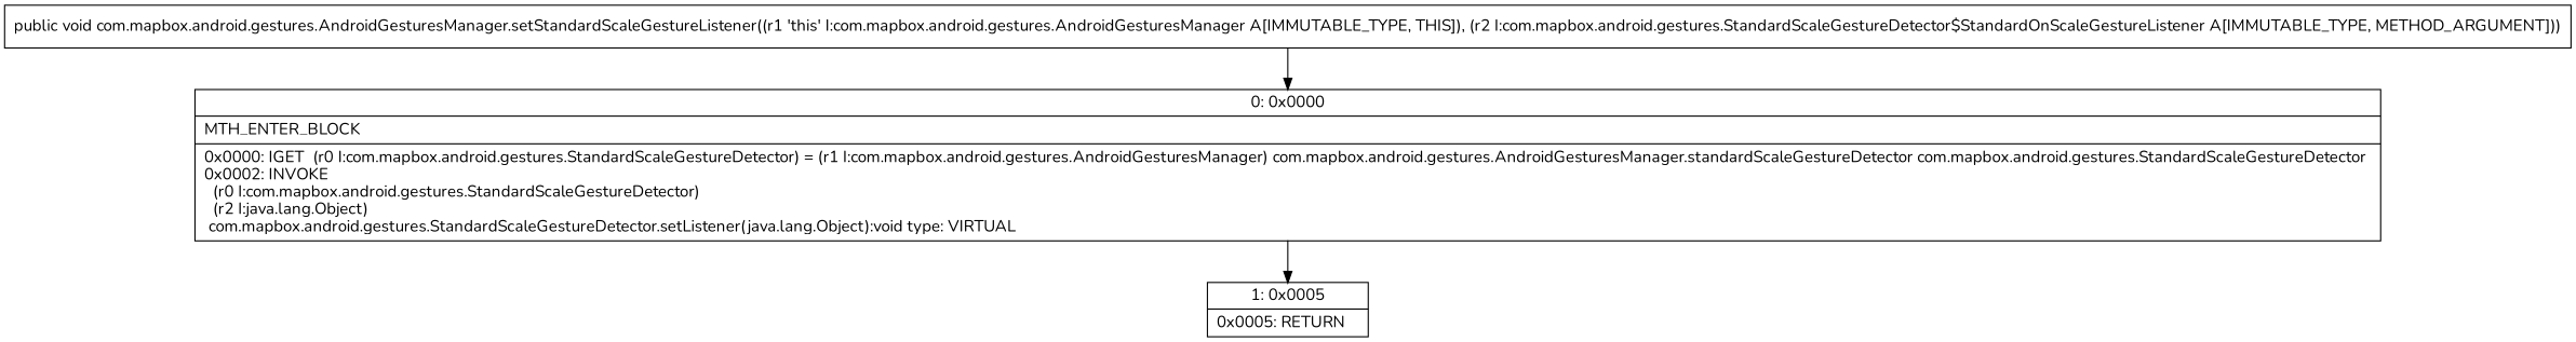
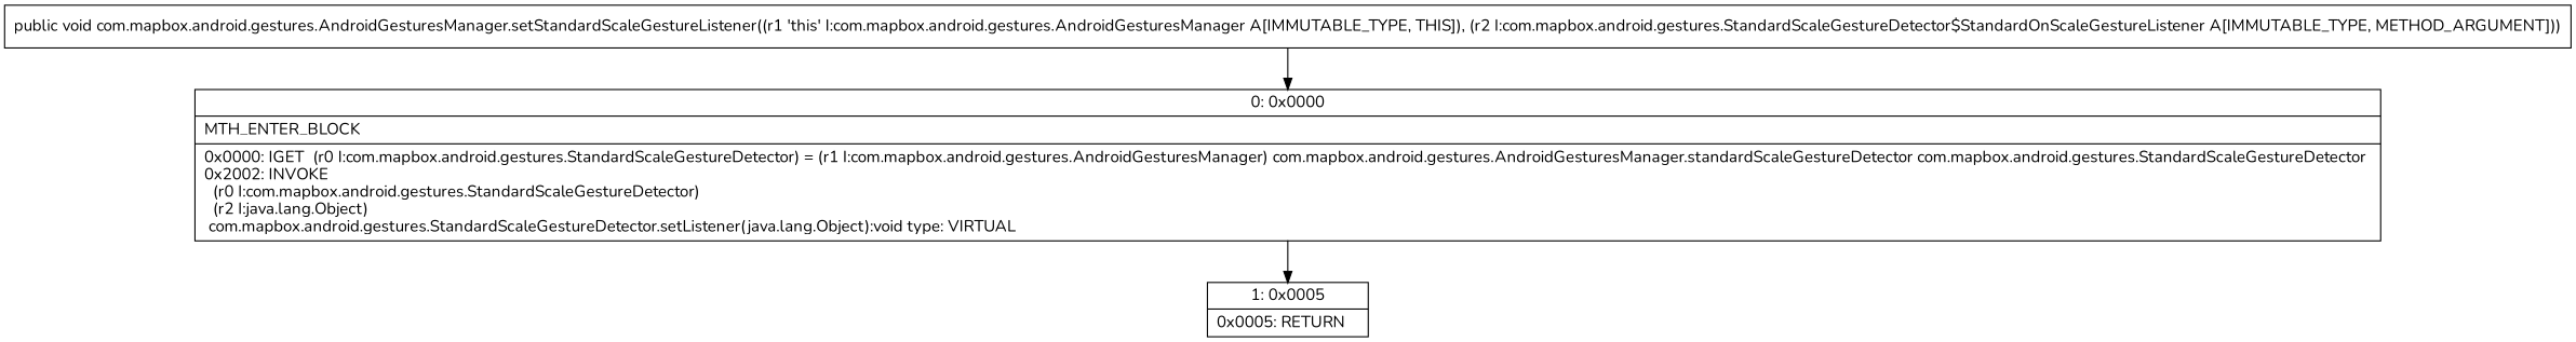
  digraph {
    fontname=Nunito
    node [shape=record fontname=Nunito]
    edge [fontname=Nunito]
-   n1 [label="{0\:\ 0x0000|MTH_ENTER_BLOCK\l|0x0000: IGET  (r0 I:com.mapbox.android.gestures.StandardScaleGestureDetector) = (r1 I:com.mapbox.android.gestures.AndroidGesturesManager) com.mapbox.android.gestures.AndroidGesturesManager.standardScaleGestureDetector com.mapbox.android.gestures.StandardScaleGestureDetector \l0x0002: INVOKE  \l  (r0 I:com.mapbox.android.gestures.StandardScaleGestureDetector)\l  (r2 I:java.lang.Object)\l com.mapbox.android.gestures.StandardScaleGestureDetector.setListener(java.lang.Object):void type: VIRTUAL \l}"]
+   n1 [label="{0\:\ 0x0000|MTH_ENTER_BLOCK\l|0x0000: IGET  (r0 I:com.mapbox.android.gestures.StandardScaleGestureDetector) = (r1 I:com.mapbox.android.gestures.AndroidGesturesManager) com.mapbox.android.gestures.AndroidGesturesManager.standardScaleGestureDetector com.mapbox.android.gestures.StandardScaleGestureDetector \l0x2002: INVOKE  \l  (r0 I:com.mapbox.android.gestures.StandardScaleGestureDetector)\l  (r2 I:java.lang.Object)\l com.mapbox.android.gestures.StandardScaleGestureDetector.setListener(java.lang.Object):void type: VIRTUAL \l}"]
    n2 [label="{1\:\ 0x0005|0x0005: RETURN   \l}"]
    n3 [label="{public void com.mapbox.android.gestures.AndroidGesturesManager.setStandardScaleGestureListener((r1 'this' I:com.mapbox.android.gestures.AndroidGesturesManager A[IMMUTABLE_TYPE, THIS]), (r2 I:com.mapbox.android.gestures.StandardScaleGestureDetector$StandardOnScaleGestureListener A[IMMUTABLE_TYPE, METHOD_ARGUMENT])) }"]
    n1 -> n2
    n3 -> n1
  }
